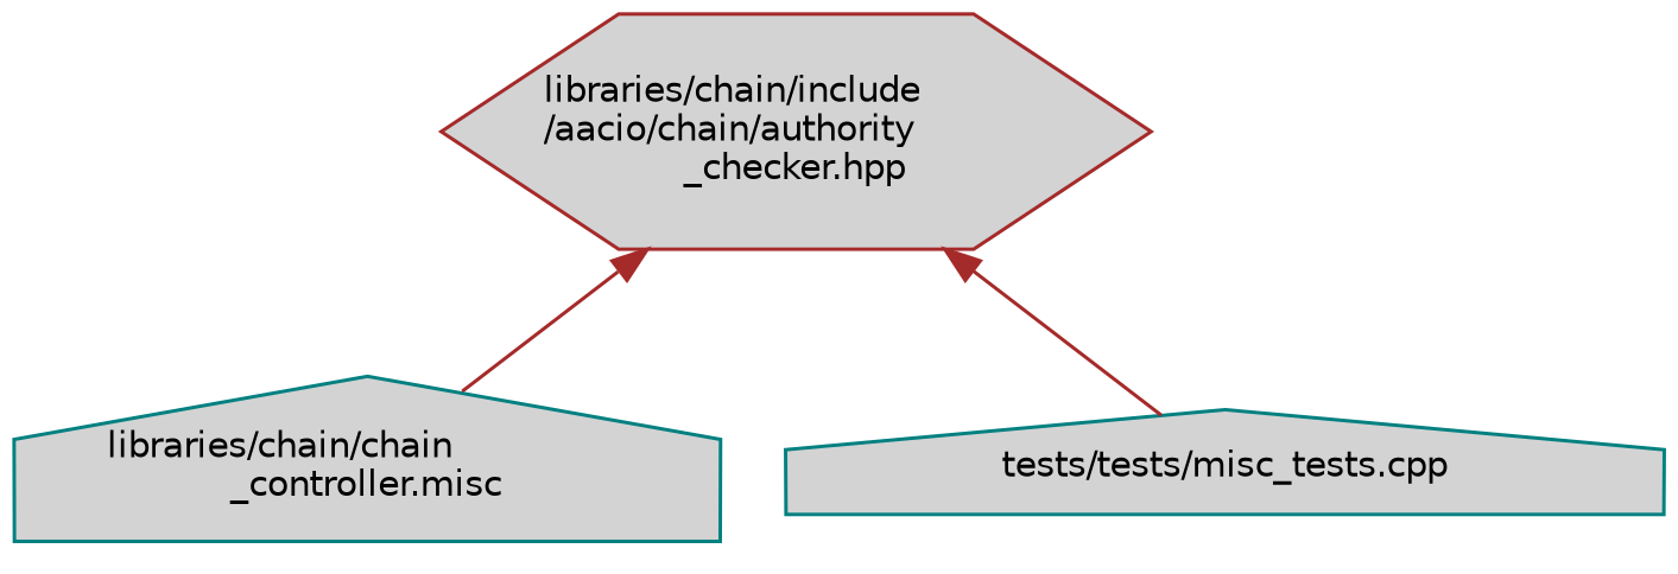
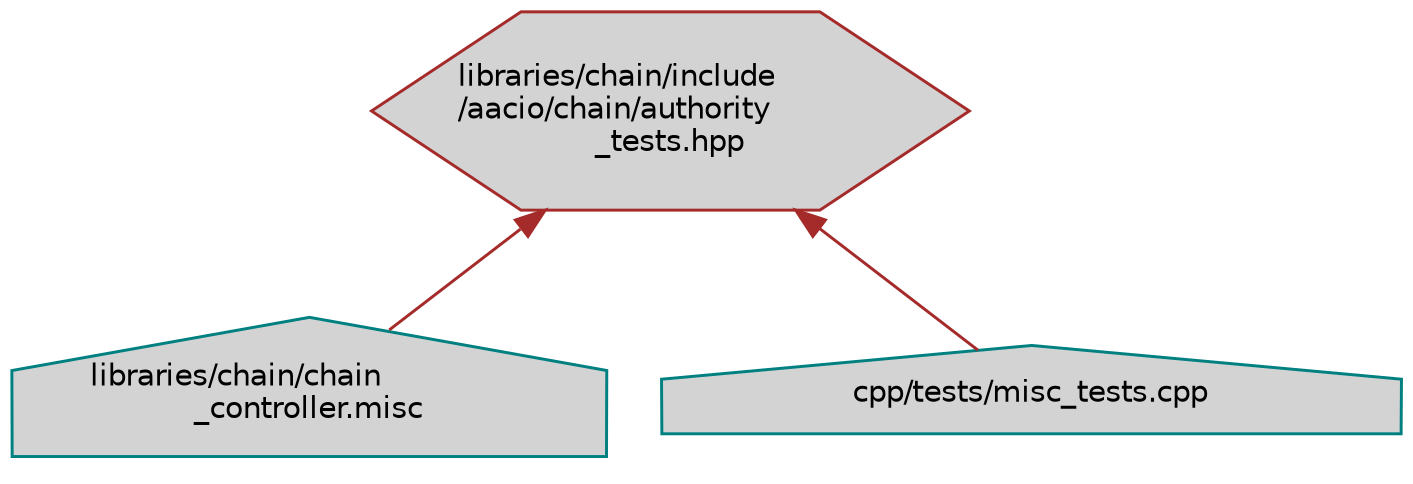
  digraph {
    node [color=teal fillcolor=lightgrey fontname=Helvetica fontsize=10 shape=house style=filled]
    edge [color=brown dir=back fontname=Helvetica fontsize=10 labelfontname=Helvetica labelfontsize=10 style=solid]
-   n1 [color=brown fontcolor=black height=0.2 label="libraries/chain/include\l/aacio/chain/authority\l_checker.hpp" shape=hexagon width=0.4]
+   n1 [color=brown fontcolor=black height=0.2 label="libraries/chain/include\l/aacio/chain/authority\l_tests.hpp" shape=hexagon width=0.4]
    n2 [height=0.2 label="libraries/chain/chain\l_controller.misc" width=0.4]
-   n3 [height=0.2 label="tests/tests/misc_tests.cpp" width=0.4]
+   n3 [height=0.2 label="cpp/tests/misc_tests.cpp" width=0.4]
    n1 -> n2
    n1 -> n3
  }
